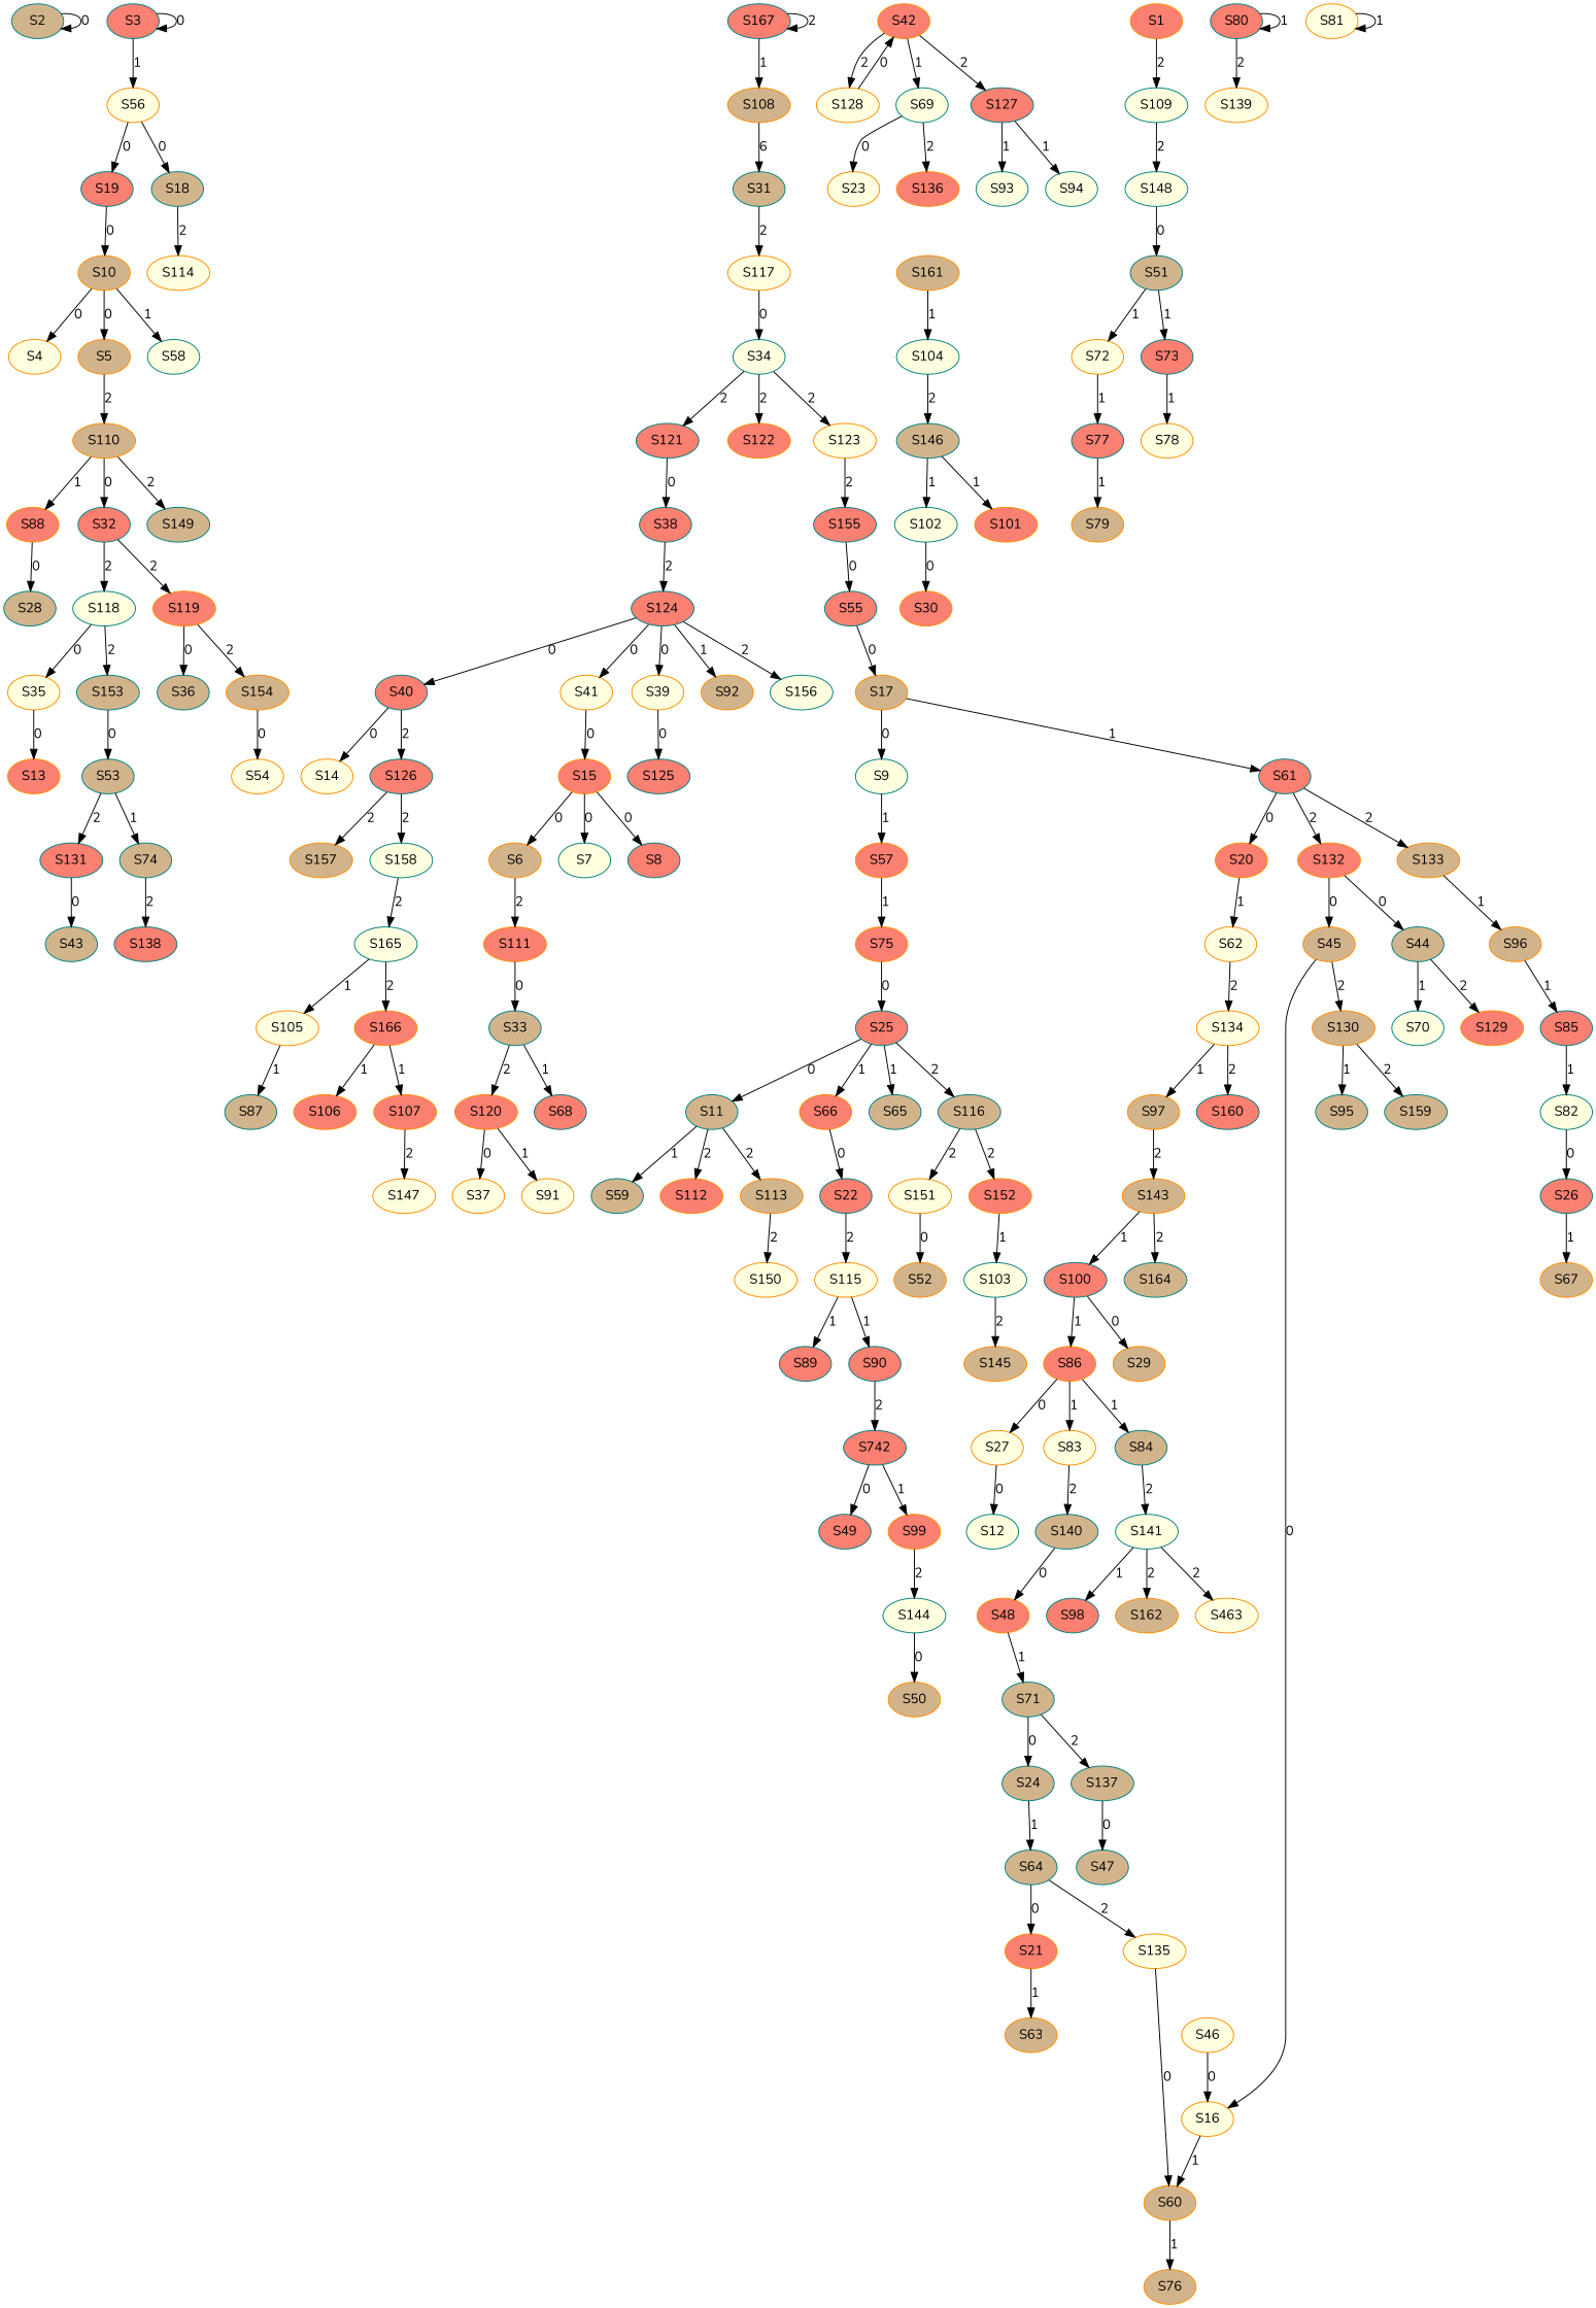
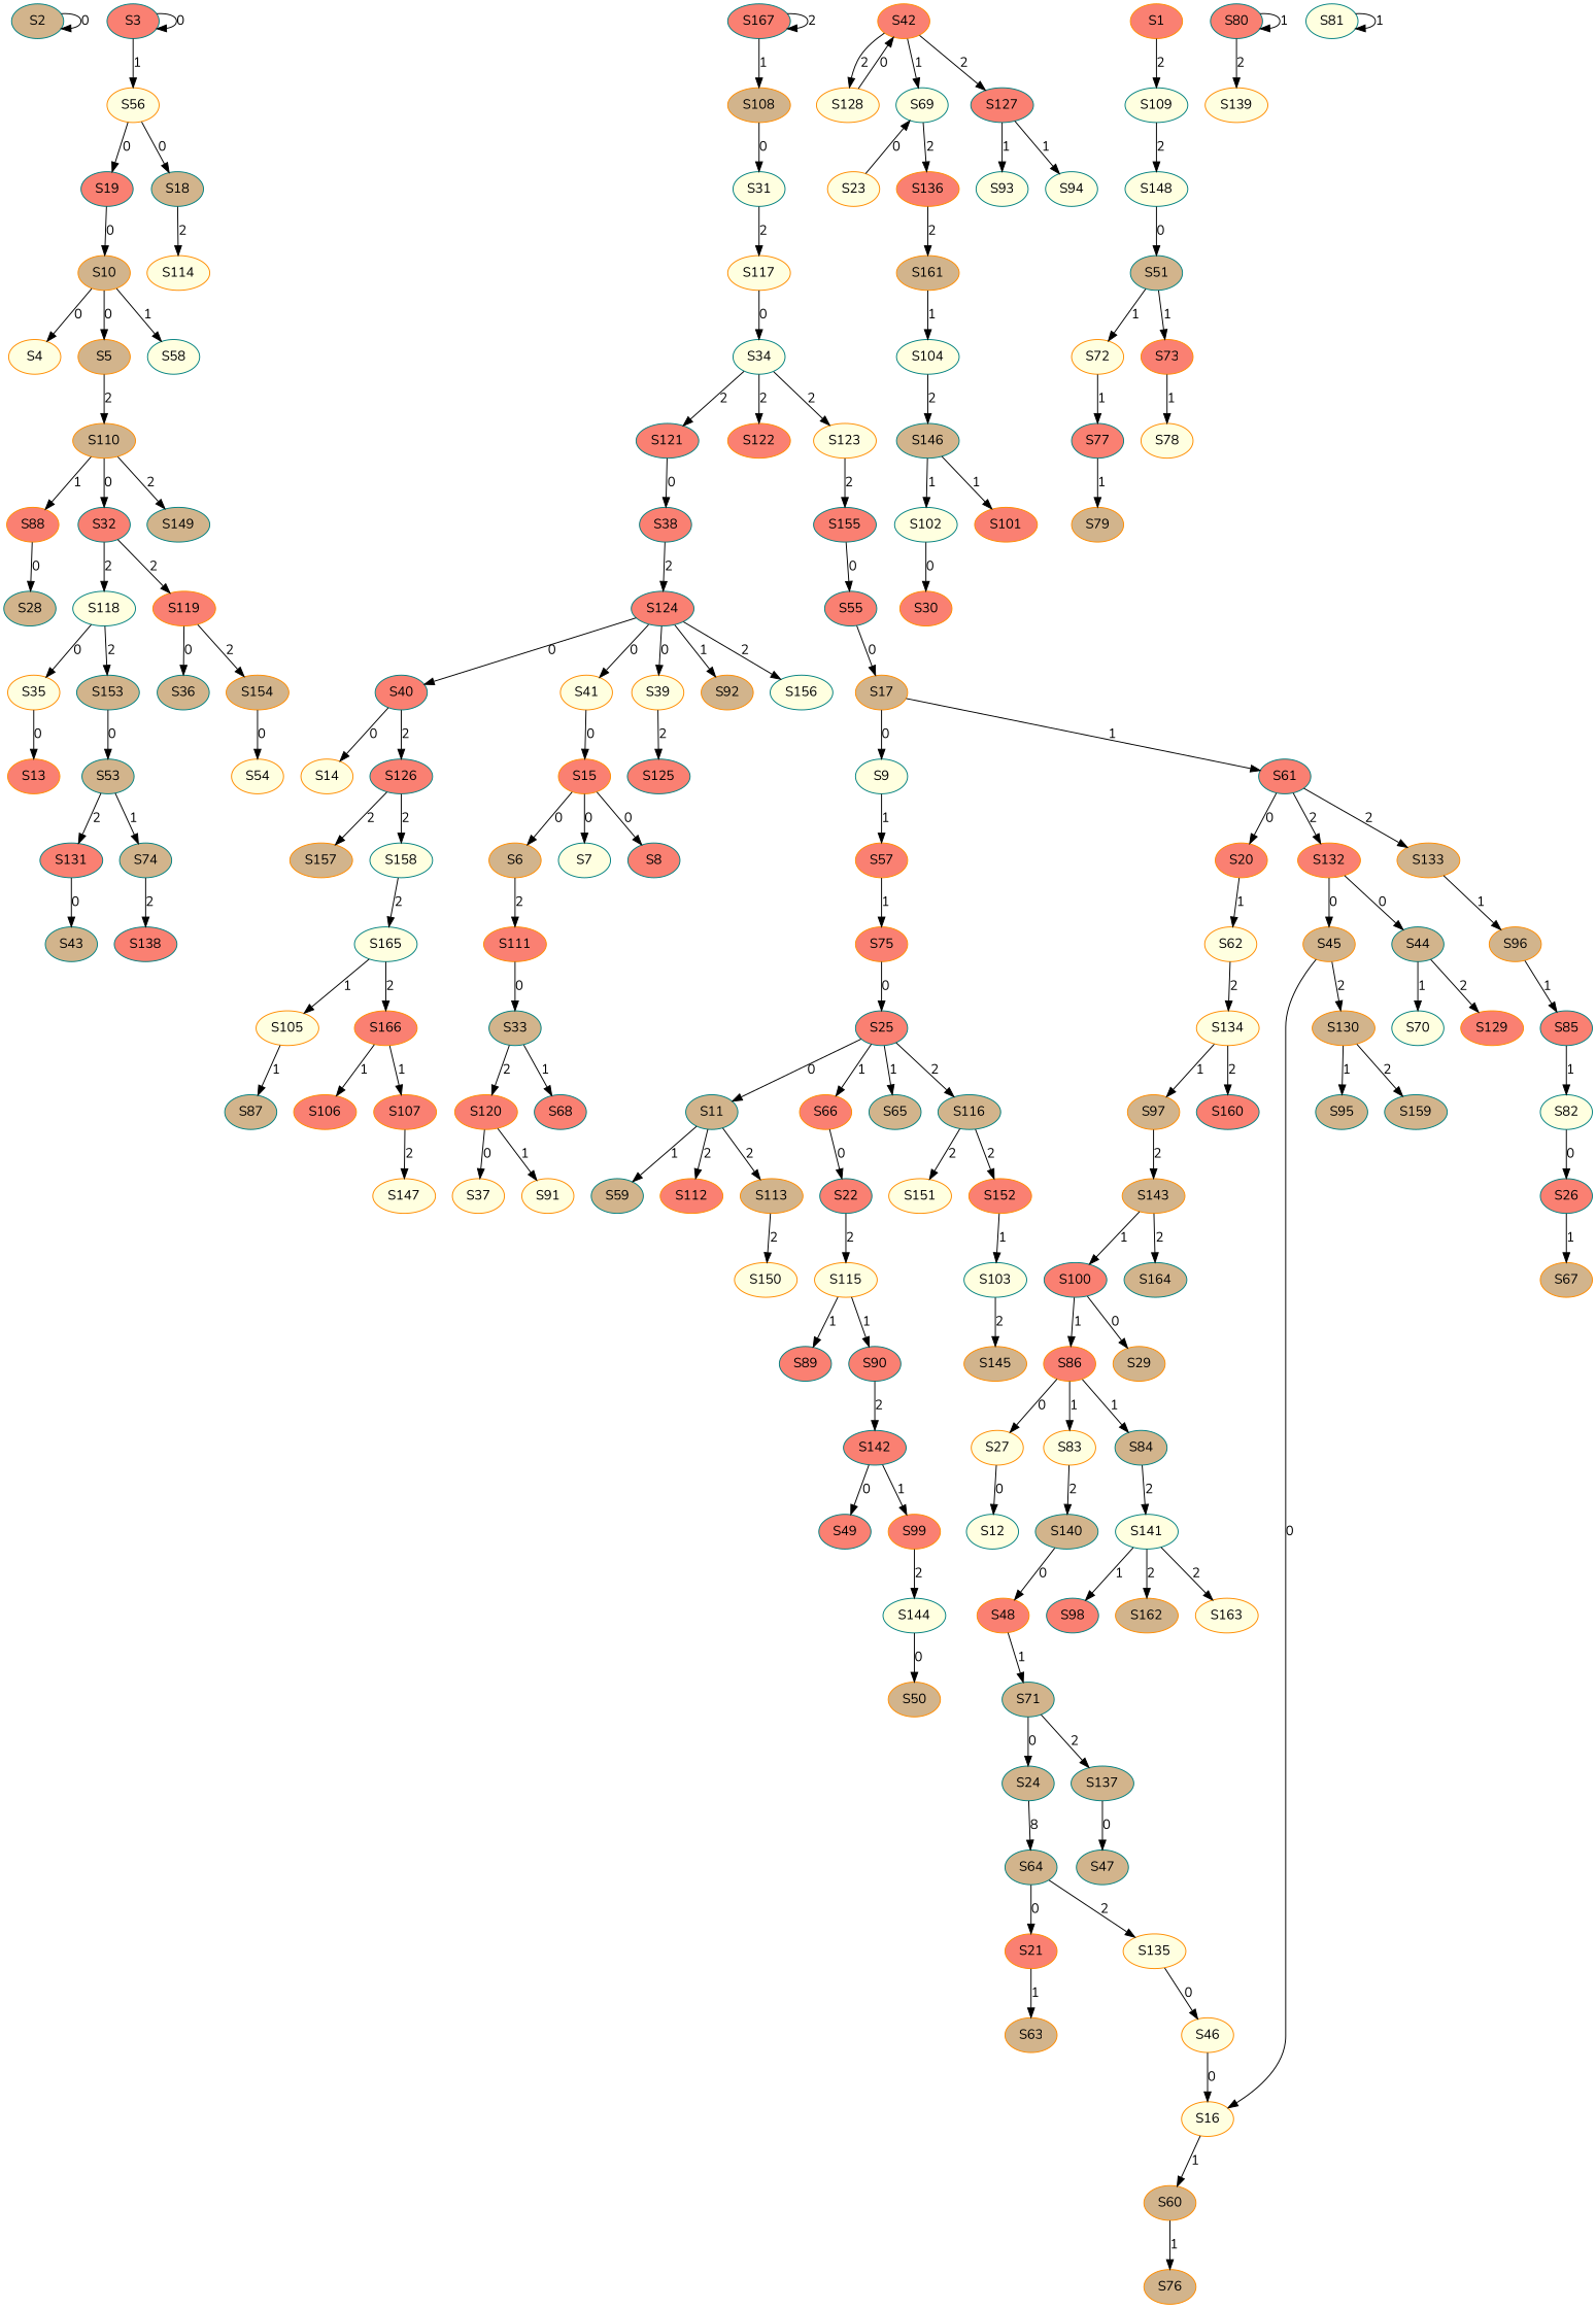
  strict digraph {
    fontname=Nunito
    node [color=darkorange fillcolor=salmon fontname=Nunito style=filled]
    edge [fontname=Nunito]
    S2 [color=teal fillcolor=tan]
    S3 [color=teal]
    S56 [fillcolor=lightyellow]
    S19 [color=teal]
    S18 [color=teal fillcolor=tan]
    S10 [fillcolor=tan]
    S4 [fillcolor=lightyellow]
    S5 [fillcolor=tan]
    S58 [color=teal fillcolor=lightyellow]
    S110 [fillcolor=tan]
    S88
    S32 [color=teal]
    S149 [color=teal fillcolor=tan]
    S6 [fillcolor=tan]
    S15
    S7 [color=teal fillcolor=lightyellow]
    S8 [color=teal]
    S111
    S33 [color=teal fillcolor=tan]
    S17 [fillcolor=tan]
    S9 [color=teal fillcolor=lightyellow]
    S61 [color=teal]
    S57
    S20
    S132
    S133 [fillcolor=tan]
    S75
    S25 [color=teal]
    S11 [color=teal fillcolor=tan]
    S66
    S65 [color=teal fillcolor=tan]
    S116 [color=teal fillcolor=tan]
    S59 [color=teal fillcolor=tan]
    S112
    S113 [fillcolor=tan]
    S22 [color=teal]
    S151 [fillcolor=lightyellow]
    S152
    S150 [fillcolor=lightyellow]
    S27 [fillcolor=lightyellow]
    S12 [color=teal fillcolor=lightyellow]
    S35 [fillcolor=lightyellow]
    S13
    S40 [color=teal]
    S14 [fillcolor=lightyellow]
    S126 [color=teal]
    S157 [fillcolor=tan]
    S158 [color=teal fillcolor=lightyellow]
    S41 [fillcolor=lightyellow]
    S45 [fillcolor=tan]
    S16 [fillcolor=lightyellow]
    S130 [fillcolor=tan]
    S60 [fillcolor=tan]
    S95 [color=teal fillcolor=tan]
    S159 [color=teal fillcolor=tan]
    S76 [fillcolor=tan]
    S55 [color=teal]
    S114 [fillcolor=lightyellow]
    S62 [fillcolor=lightyellow]
    S44 [color=teal fillcolor=tan]
    S96 [fillcolor=tan]
    S134 [fillcolor=lightyellow]
    S64 [color=teal fillcolor=tan]
    S21
    S135 [fillcolor=lightyellow]
    S63 [fillcolor=tan]
    S46 [fillcolor=lightyellow]
    S115 [fillcolor=lightyellow]
    S89 [color=teal]
    S90 [color=teal]
    S69 [color=teal fillcolor=lightyellow]
    S23 [fillcolor=lightyellow]
    S136
    S161 [fillcolor=tan]
    S71 [color=teal fillcolor=tan]
    S24 [color=teal fillcolor=tan]
    S137 [color=teal fillcolor=tan]
    S47 [color=teal fillcolor=tan]
    S82 [color=teal fillcolor=lightyellow]
    S26 [color=teal]
    S67 [fillcolor=tan]
    S86
    S83 [fillcolor=lightyellow]
    S84 [color=teal fillcolor=tan]
    S140 [color=teal fillcolor=tan]
    S141 [color=teal fillcolor=lightyellow]
    S28 [color=teal fillcolor=tan]
    S100 [color=teal]
    S29 [fillcolor=tan]
    S102 [color=teal fillcolor=lightyellow]
    S30
    S108 [fillcolor=tan]
-   S31 [color=teal fillcolor=tan]
+   S31 [color=teal fillcolor=lightyellow]
    S117 [fillcolor=lightyellow]
    S34 [color=teal fillcolor=lightyellow]
    S118 [color=teal fillcolor=lightyellow]
    S119
    S153 [color=teal fillcolor=tan]
    S36 [color=teal fillcolor=tan]
    S154 [fillcolor=tan]
    S120
    S68 [color=teal]
    S37 [fillcolor=lightyellow]
    S91 [fillcolor=lightyellow]
    S121 [color=teal]
    S122
    S123 [fillcolor=lightyellow]
    S38 [color=teal]
    S155 [color=teal]
    S53 [color=teal fillcolor=tan]
    S54 [fillcolor=lightyellow]
    S124 [color=teal]
    S39 [fillcolor=lightyellow]
    S92 [fillcolor=tan]
    S156 [color=teal fillcolor=lightyellow]
    S125 [color=teal]
    S128 [fillcolor=lightyellow]
    S42
    S127 [color=teal]
    S93 [color=teal fillcolor=lightyellow]
    S94 [color=teal fillcolor=lightyellow]
    S131 [color=teal]
    S43 [color=teal fillcolor=tan]
    S70 [color=teal fillcolor=lightyellow]
    S129
    S48
-   S142 [color=teal label=S742]
+   S142 [color=teal]
    S49 [color=teal]
    S99
    S144 [color=teal fillcolor=lightyellow]
    S50 [fillcolor=tan]
    S148 [color=teal fillcolor=lightyellow]
    S51 [color=teal fillcolor=tan]
    S72 [fillcolor=lightyellow]
-   S73 [color=teal]
+   S73
    S77 [color=teal]
    S78 [fillcolor=lightyellow]
-   S52 [fillcolor=tan]
    S74 [color=teal fillcolor=tan]
    S138 [color=teal]
    S97 [fillcolor=tan]
    S160 [color=teal]
    S79 [fillcolor=tan]
    S80 [color=teal]
    S139 [fillcolor=lightyellow]
-   S81 [fillcolor=lightyellow]
+   S81 [color=teal fillcolor=lightyellow]
    S85 [color=teal]
    S98 [color=teal]
    S162 [fillcolor=tan]
-   S163 [fillcolor=lightyellow label=S463]
+   S163 [fillcolor=lightyellow]
    S105 [fillcolor=lightyellow]
    S87 [color=teal fillcolor=tan]
    S143 [fillcolor=tan]
    S164 [color=teal fillcolor=tan]
    S146 [color=teal fillcolor=tan]
    S101
    S103 [color=teal fillcolor=lightyellow]
    S145 [fillcolor=tan]
    S104 [color=teal fillcolor=lightyellow]
    S165 [color=teal fillcolor=lightyellow]
    S166
    S106
    S107
    S147 [fillcolor=lightyellow]
    S167 [color=teal]
    S109 [color=teal fillcolor=lightyellow]
    S1
    S2 -> S2 [label=0]
    S3 -> S3 [label=0]
    S3 -> S56 [label=1]
    S56 -> S19 [label=0]
    S56 -> S18 [label=0]
    S19 -> S10 [label=0]
    S18 -> S114 [label=2]
    S10 -> S4 [label=0]
    S10 -> S5 [label=0]
    S10 -> S58 [label=1]
    S5 -> S110 [label=2]
    S110 -> S88 [label=1]
    S110 -> S32 [label=0]
    S110 -> S149 [label=2]
    S88 -> S28 [label=0]
    S32 -> S118 [label=2]
    S32 -> S119 [label=2]
    S6 -> S111 [label=2]
    S15 -> S6 [label=0]
    S15 -> S7 [label=0]
    S15 -> S8 [label=0]
    S111 -> S33 [label=0]
    S33 -> S120 [label=2]
    S33 -> S68 [label=1]
    S17 -> S9 [label=0]
    S17 -> S61 [label=1]
    S9 -> S57 [label=1]
    S61 -> S20 [label=0]
    S61 -> S132 [label=2]
    S61 -> S133 [label=2]
    S57 -> S75 [label=1]
    S20 -> S62 [label=1]
    S132 -> S45 [label=0]
    S132 -> S44 [label=0]
    S133 -> S96 [label=1]
    S75 -> S25 [label=0]
    S25 -> S11 [label=0]
    S25 -> S66 [label=1]
    S25 -> S65 [label=1]
    S25 -> S116 [label=2]
    S11 -> S59 [label=1]
    S11 -> S112 [label=2]
    S11 -> S113 [label=2]
    S66 -> S22 [label=0]
    S116 -> S151 [label=2]
    S116 -> S152 [label=2]
    S113 -> S150 [label=2]
    S22 -> S115 [label=2]
-   S151 -> S52 [label=0]
    S152 -> S103 [label=1]
    S27 -> S12 [label=0]
    S35 -> S13 [label=0]
    S40 -> S14 [label=0]
    S40 -> S126 [label=2]
    S126 -> S157 [label=2]
    S126 -> S158 [label=2]
    S158 -> S165 [label=2]
    S41 -> S15 [label=0]
    S45 -> S16 [label=0]
    S45 -> S130 [label=2]
    S16 -> S60 [label=1]
    S130 -> S95 [label=1]
    S130 -> S159 [label=2]
    S60 -> S76 [label=1]
    S55 -> S17 [label=0]
    S62 -> S134 [label=2]
    S44 -> S70 [label=1]
    S44 -> S129 [label=2]
    S96 -> S85 [label=1]
    S134 -> S97 [label=1]
    S134 -> S160 [label=2]
    S64 -> S21 [label=0]
    S64 -> S135 [label=2]
    S21 -> S63 [label=1]
-   S135 -> S60 [label=0]
+   S135 -> S46 [label=0]
    S46 -> S16 [label=0]
    S115 -> S89 [label=1]
    S115 -> S90 [label=1]
    S90 -> S142 [label=2]
-   S69 -> S23 [label=0]
+   S23 -> S69 [label=0]
    S69 -> S136 [label=2]
+   S136 -> S161 [label=2]
    S161 -> S104 [label=1]
    S71 -> S24 [label=0]
    S71 -> S137 [label=2]
-   S24 -> S64 [label=1]
+   S24 -> S64 [label=8]
    S137 -> S47 [label=0]
    S82 -> S26 [label=0]
    S26 -> S67 [label=1]
    S86 -> S27 [label=0]
    S86 -> S83 [label=1]
    S86 -> S84 [label=1]
    S83 -> S140 [label=2]
    S84 -> S141 [label=2]
    S140 -> S48 [label=0]
    S141 -> S98 [label=1]
    S141 -> S162 [label=2]
    S141 -> S163 [label=2]
    S100 -> S86 [label=1]
    S100 -> S29 [label=0]
    S102 -> S30 [label=0]
-   S108 -> S31 [label=6]
+   S108 -> S31 [label=0]
    S31 -> S117 [label=2]
    S117 -> S34 [label=0]
    S34 -> S121 [label=2]
    S34 -> S122 [label=2]
    S34 -> S123 [label=2]
    S118 -> S35 [label=0]
    S118 -> S153 [label=2]
    S119 -> S36 [label=0]
    S119 -> S154 [label=2]
    S153 -> S53 [label=0]
    S154 -> S54 [label=0]
    S120 -> S37 [label=0]
    S120 -> S91 [label=1]
    S121 -> S38 [label=0]
    S123 -> S155 [label=2]
    S38 -> S124 [label=2]
    S155 -> S55 [label=0]
    S53 -> S131 [label=2]
    S53 -> S74 [label=1]
    S124 -> S40 [label=0]
    S124 -> S41 [label=0]
    S124 -> S39 [label=0]
    S124 -> S92 [label=1]
    S124 -> S156 [label=2]
-   S39 -> S125 [label=0]
+   S39 -> S125 [label=2]
    S128 -> S42 [label=0]
    S42 -> S69 [label=1]
    S42 -> S128 [label=2]
    S42 -> S127 [label=2]
    S127 -> S93 [label=1]
    S127 -> S94 [label=1]
    S131 -> S43 [label=0]
    S48 -> S71 [label=1]
    S142 -> S49 [label=0]
    S142 -> S99 [label=1]
    S99 -> S144 [label=2]
    S144 -> S50 [label=0]
    S148 -> S51 [label=0]
    S51 -> S72 [label=1]
    S51 -> S73 [label=1]
    S72 -> S77 [label=1]
    S73 -> S78 [label=1]
    S77 -> S79 [label=1]
    S74 -> S138 [label=2]
    S97 -> S143 [label=2]
    S80 -> S80 [label=1]
    S80 -> S139 [label=2]
    S81 -> S81 [label=1]
    S85 -> S82 [label=1]
    S105 -> S87 [label=1]
    S143 -> S100 [label=1]
    S143 -> S164 [label=2]
    S146 -> S102 [label=1]
    S146 -> S101 [label=1]
    S103 -> S145 [label=2]
    S104 -> S146 [label=2]
    S165 -> S105 [label=1]
    S165 -> S166 [label=2]
    S166 -> S106 [label=1]
    S166 -> S107 [label=1]
    S107 -> S147 [label=2]
    S167 -> S108 [label=1]
    S167 -> S167 [label=2]
    S109 -> S148 [label=2]
    S1 -> S109 [label=2]
  }
